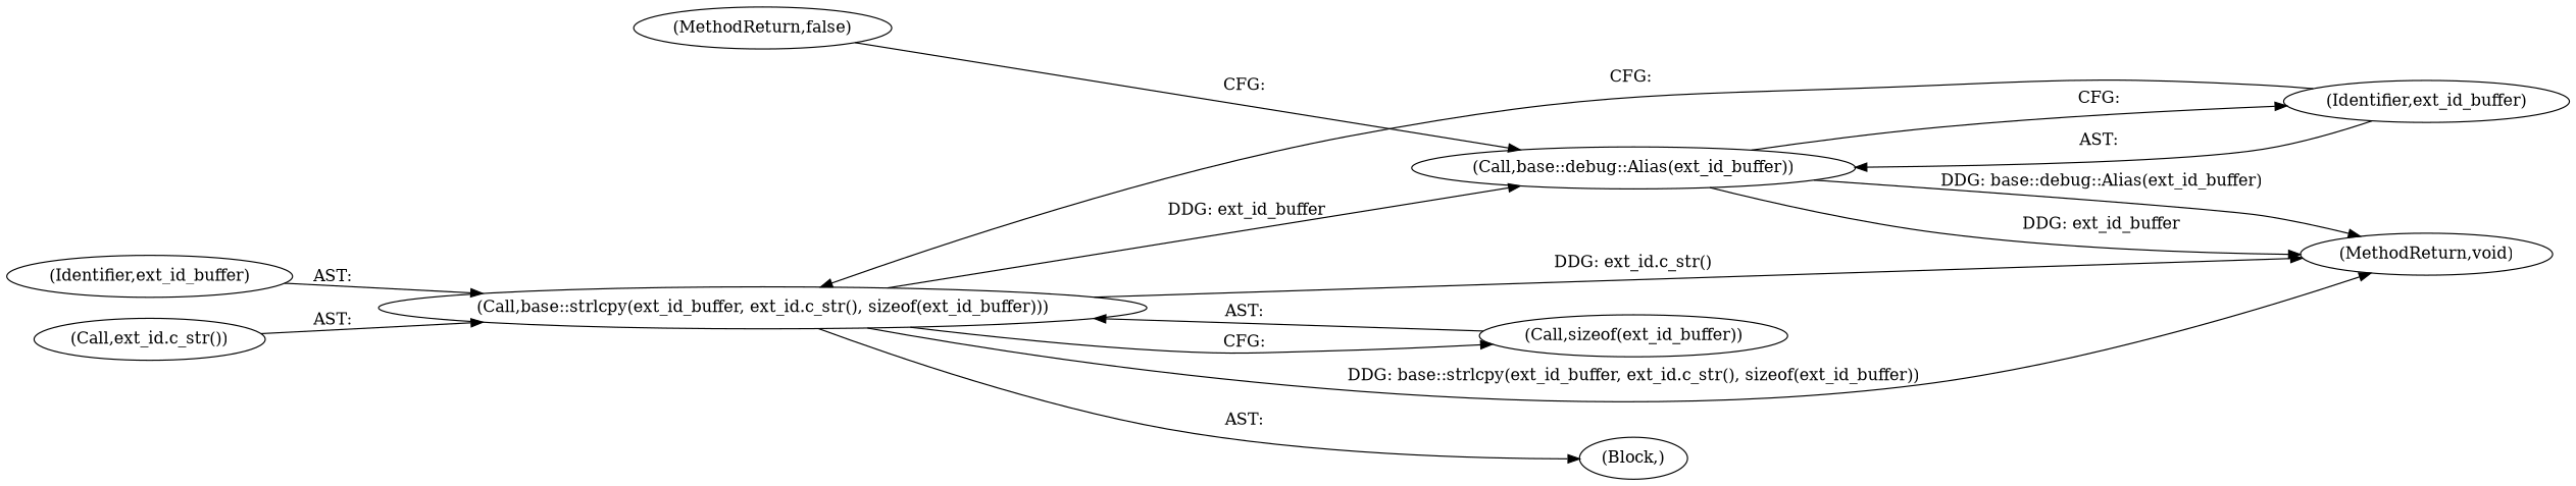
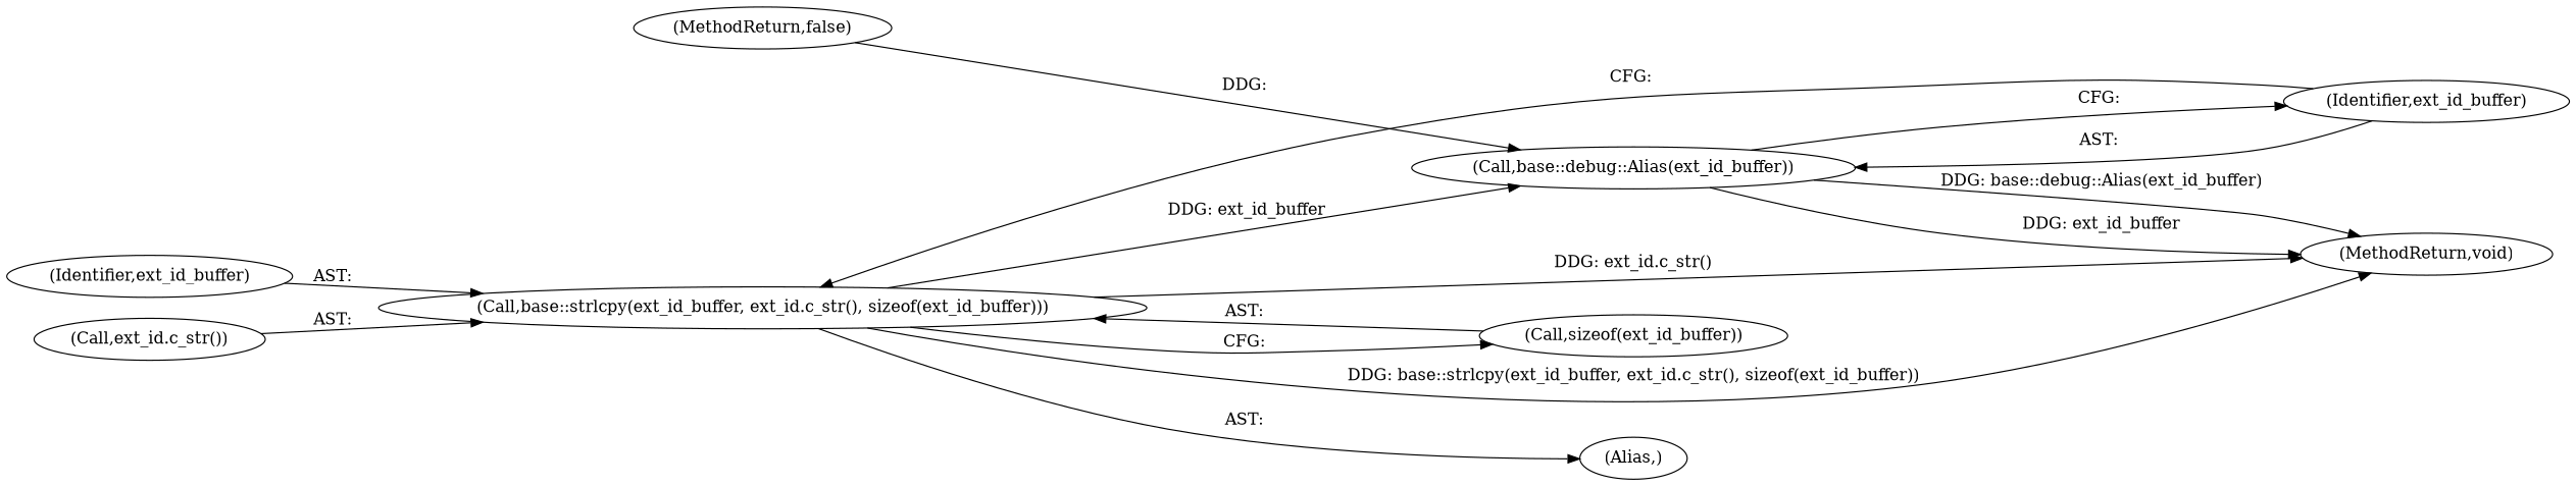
  digraph {
    rankdir=LR
    n1 [label="(Call,base::strlcpy(ext_id_buffer, ext_id.c_str(), sizeof(ext_id_buffer)))"]
    n2 [label="(Call,base::debug::Alias(ext_id_buffer))"]
    n3 [label="(Call,sizeof(ext_id_buffer))"]
    n4 [label="(MethodReturn,void)"]
-   n5 [label="(Block,)"]
+   n5 [label="(Alias,)"]
    n6 [label="(Identifier,ext_id_buffer)"]
    n7 [label="(MethodReturn,false)"]
    n8 [label="(Identifier,ext_id_buffer)"]
    n9 [label="(Call,ext_id.c_str())"]
    n1 -> n2 [label="DDG: ext_id_buffer"]
    n1 -> n3 [label="CFG: "]
    n1 -> n4 [label="DDG: base::strlcpy(ext_id_buffer, ext_id.c_str(), sizeof(ext_id_buffer))"]
    n1 -> n4 [label="DDG: ext_id.c_str()"]
    n1 -> n5 [label="AST: "]
    n2 -> n4 [label="DDG: ext_id_buffer"]
    n2 -> n4 [label="DDG: base::debug::Alias(ext_id_buffer)"]
    n2 -> n6 [label="CFG: "]
    n3 -> n1 [label="AST: "]
    n6 -> n1 [label="CFG: "]
    n6 -> n2 [label="AST: "]
-   n7 -> n2 [label="CFG: "]
+   n7 -> n2 [label="DDG: "]
    n8 -> n1 [label="AST: "]
    n9 -> n1 [label="AST: "]
  }
